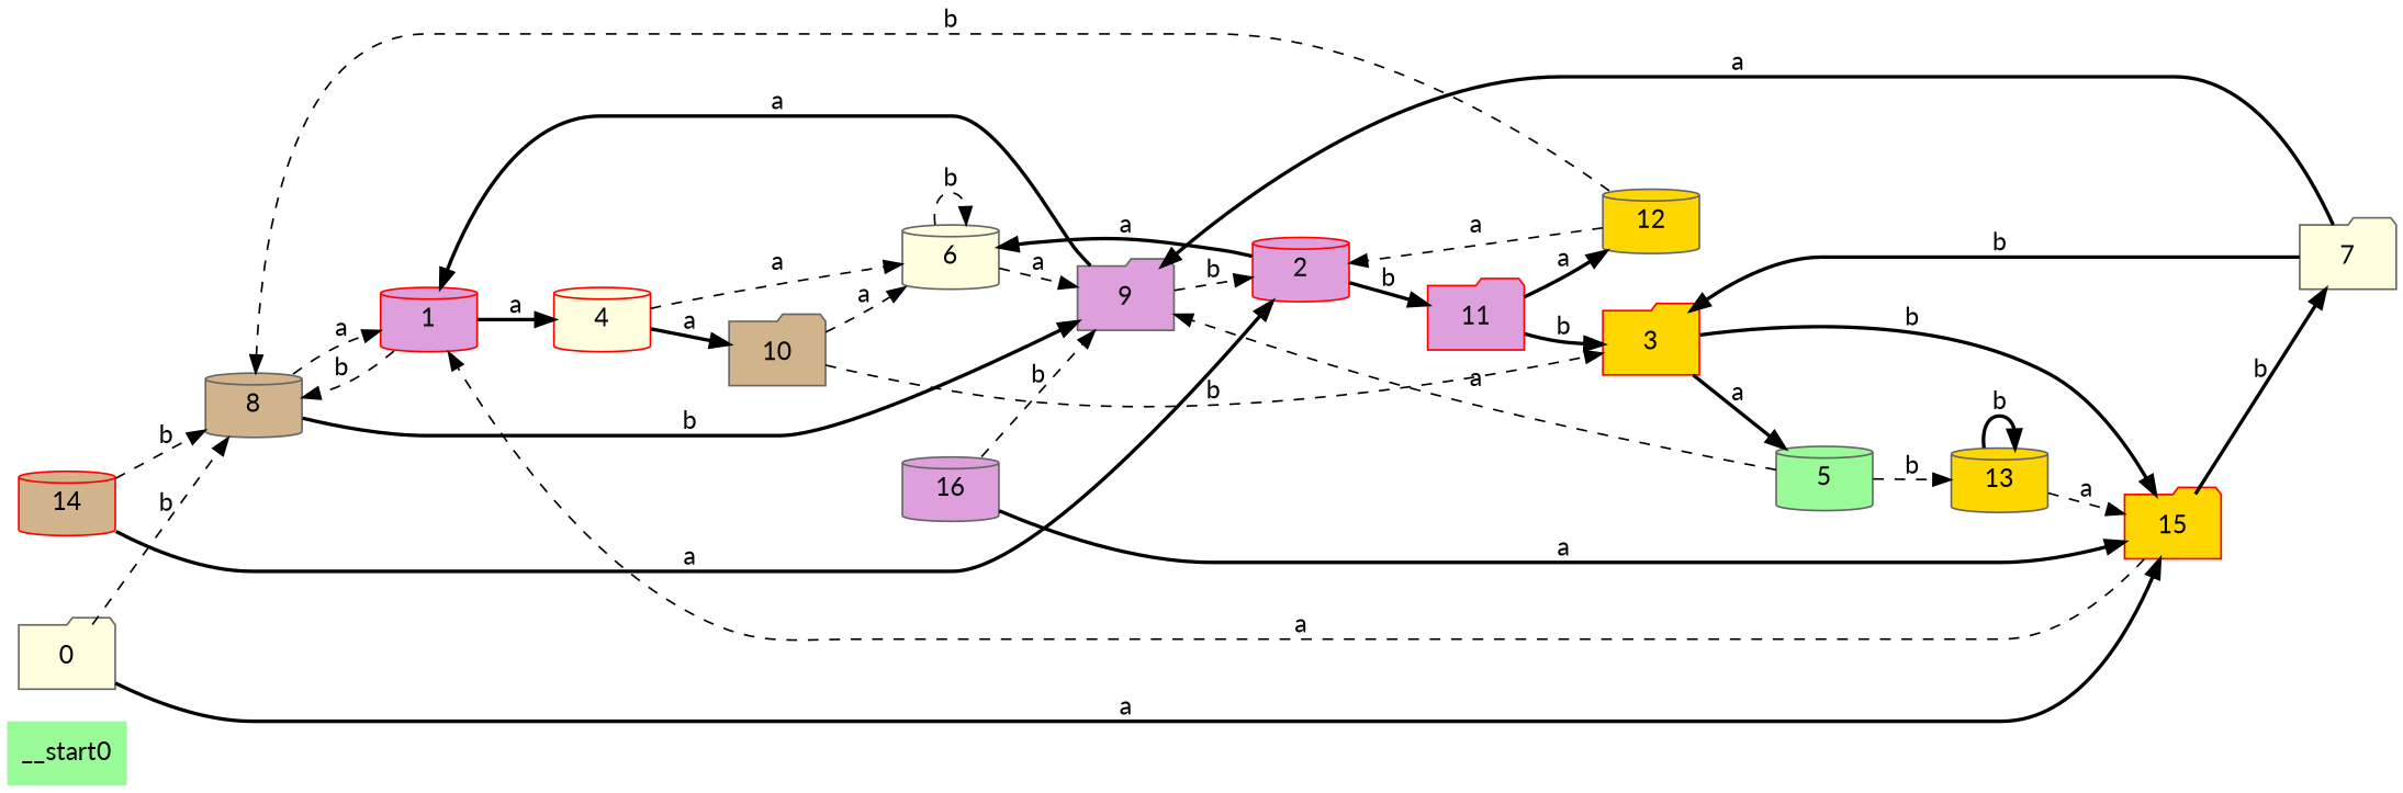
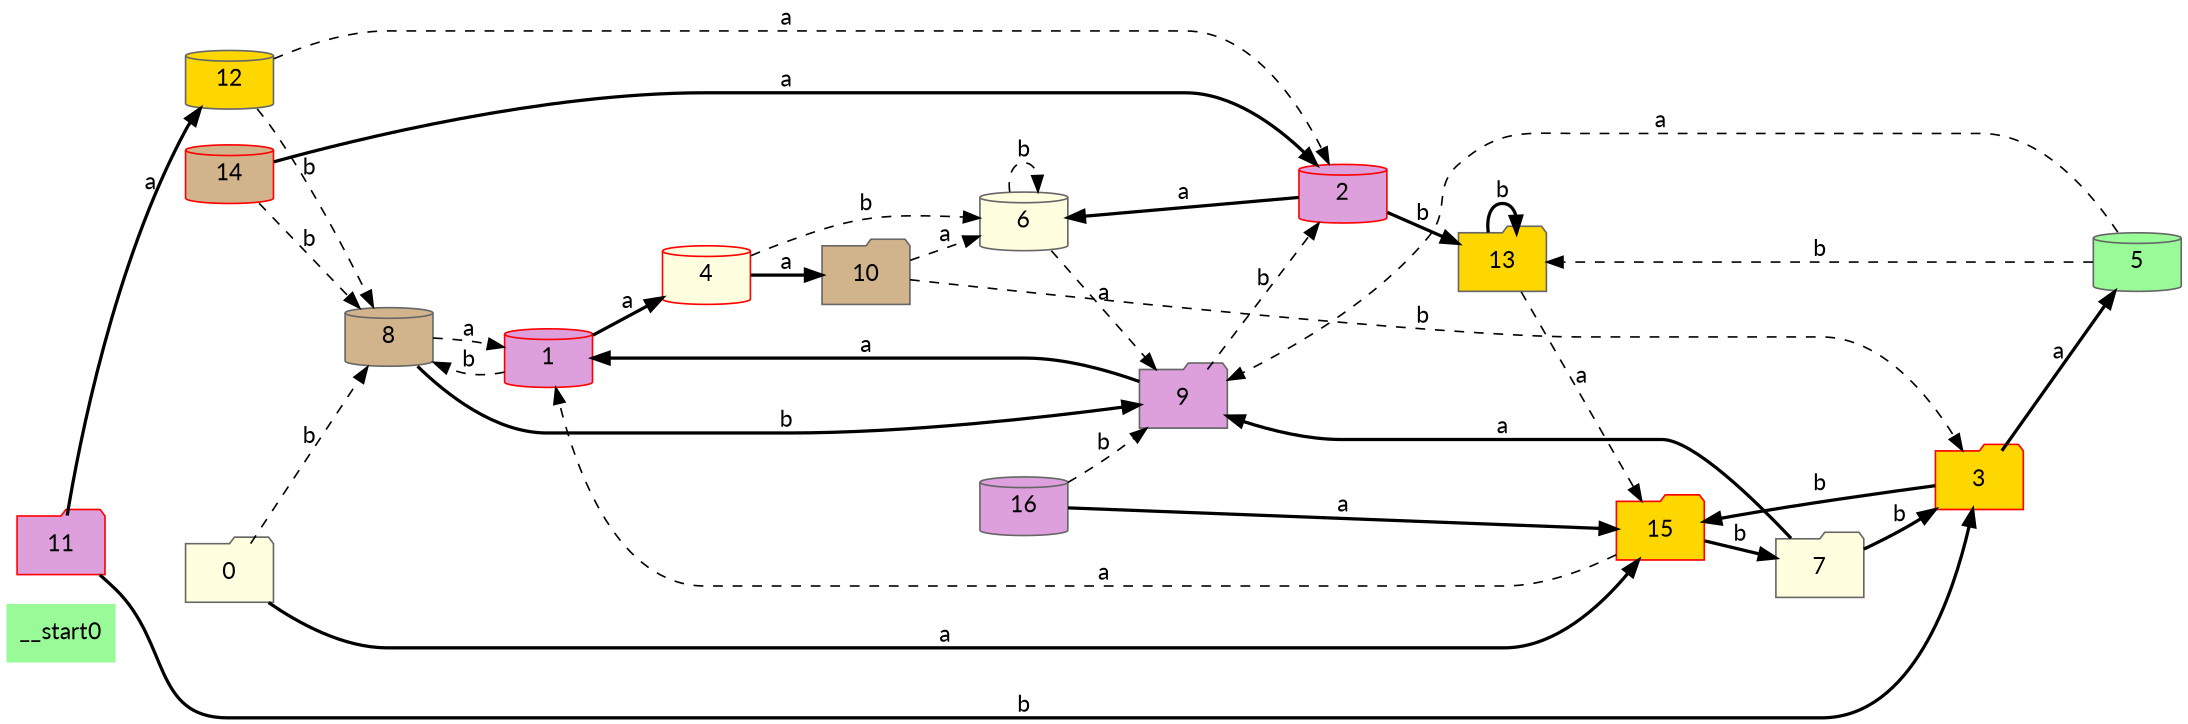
  digraph {
    fontname=Lato
    rankdir=LR
    node [color=gray40 fillcolor=plum fontname=Lato shape=cylinder style=filled]
    edge [fontname=Lato style=dashed]
    __start0 [fillcolor=palegreen shape=none]
    n2 [fillcolor=lightyellow label=0 shape=folder style="rounded,filled"]
    n3 [fillcolor=tan label=8 style="rounded,filled"]
    n4 [color=red fillcolor=gold label=15 shape=folder]
    n5 [color=red label=1]
    n6 [label=9 shape=folder style="rounded,filled"]
    n7 [fillcolor=lightyellow label=7 shape=folder style="rounded,filled"]
    n8 [color=red fillcolor=lightyellow label=4 style="rounded,filled"]
    n9 [fillcolor=lightyellow label=6]
    n10 [fillcolor=tan label=10 shape=folder]
    n11 [color=red label=2]
    n12 [color=red label=11 shape=folder]
    n13 [color=red fillcolor=gold label=3 shape=folder style="rounded,filled"]
    n14 [fillcolor=gold label=12]
    n15 [fillcolor=palegreen label=5]
-   n16 [fillcolor=gold label=13]
+   n16 [fillcolor=gold label=13 shape=folder]
    n17 [color=red fillcolor=tan label=14 style="rounded,filled"]
    n18 [label=16 style="rounded,filled"]
    n2 -> n3 [label=b]
    n2 -> n4 [label=a style=bold]
    n3 -> n5 [label=a]
    n3 -> n6 [label=b style=bold]
    n4 -> n5 [label=a]
    n4 -> n7 [label=b style=bold]
    n5 -> n3 [label=b]
    n5 -> n8 [label=a style=bold]
    n6 -> n5 [label=a style=bold]
    n6 -> n11 [label=b]
    n7 -> n6 [label=a style=bold]
    n7 -> n13 [label=b style=bold]
-   n8 -> n9 [label=a]
+   n8 -> n9 [label=b]
    n8 -> n10 [label=a style=bold]
    n9 -> n6 [label=a]
    n9 -> n9 [label=b]
    n10 -> n9 [label=a]
    n10 -> n13 [label=b]
    n11 -> n9 [label=a style=bold]
-   n11 -> n12 [label=b style=bold]
+   n11 -> n16 [label=b style=bold]
    n12 -> n13 [label=b style=bold]
    n12 -> n14 [label=a style=bold]
    n13 -> n4 [label=b style=bold]
    n13 -> n15 [label=a style=bold]
    n14 -> n3 [label=b]
    n14 -> n11 [label=a]
    n15 -> n6 [label=a]
    n15 -> n16 [label=b]
    n16 -> n4 [label=a]
    n16 -> n16 [label=b style=bold]
    n17 -> n3 [label=b]
    n17 -> n11 [label=a style=bold]
    n18 -> n4 [label=a style=bold]
    n18 -> n6 [label=b]
  }
